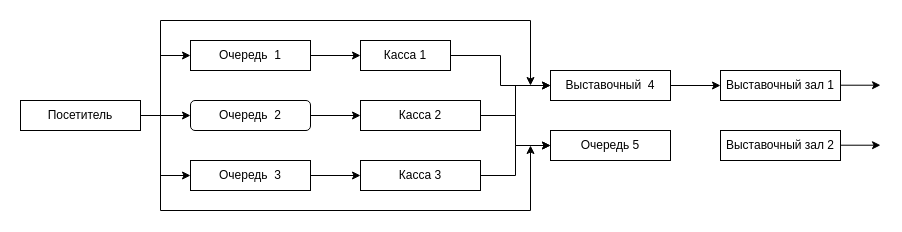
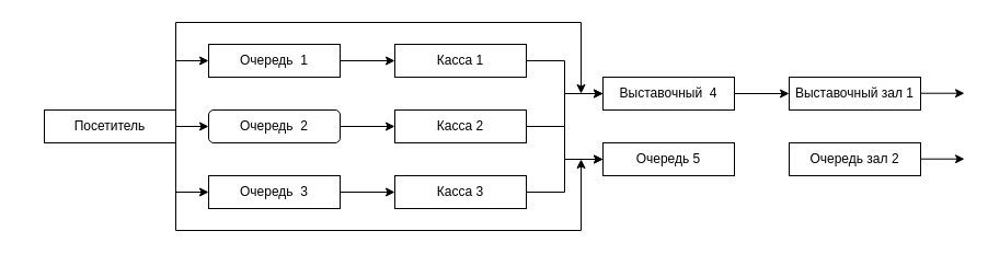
  <mxCell id="0" />
  <mxCell id="1" parent="0" />
  <mxCell id="2" style="edgeStyle=orthogonalEdgeStyle;rounded=0;orthogonalLoop=1;jettySize=auto;html=1;exitX=1;exitY=0.5;exitDx=0;exitDy=0;entryX=0;entryY=0.5;entryDx=0;entryDy=0;" edge="1" parent="1" source="7" target="25"><mxGeometry relative="1" as="geometry" /></mxCell>
  <mxCell id="3" style="edgeStyle=orthogonalEdgeStyle;rounded=0;orthogonalLoop=1;jettySize=auto;html=1;exitX=1;exitY=0.5;exitDx=0;exitDy=0;entryX=0;entryY=0.5;entryDx=0;entryDy=0;" edge="1" parent="1" source="7" target="23"><mxGeometry relative="1" as="geometry"><Array as="points"><mxPoint x="160" y="115" /><mxPoint x="160" y="55" /></Array></mxGeometry></mxCell>
  <mxCell id="4" style="edgeStyle=orthogonalEdgeStyle;rounded=0;orthogonalLoop=1;jettySize=auto;html=1;exitX=1;exitY=0.5;exitDx=0;exitDy=0;entryX=0;entryY=0.5;entryDx=0;entryDy=0;" edge="1" parent="1" source="7" target="27"><mxGeometry relative="1" as="geometry"><Array as="points"><mxPoint x="160" y="115" /><mxPoint x="160" y="175" /></Array></mxGeometry></mxCell>
  <mxCell id="5" style="edgeStyle=orthogonalEdgeStyle;rounded=0;orthogonalLoop=1;jettySize=auto;html=1;strokeWidth=1;startArrow=none;startFill=0;endArrow=classic;endFill=1;" edge="1" parent="1"><mxGeometry relative="1" as="geometry"><mxPoint x="160" y="115" as="sourcePoint" /><mxPoint x="530" y="85" as="targetPoint" /><Array as="points"><mxPoint x="160" y="20" /><mxPoint x="530" y="20" /><mxPoint x="530" y="85" /></Array></mxGeometry></mxCell>
  <mxCell id="6" style="edgeStyle=orthogonalEdgeStyle;rounded=0;orthogonalLoop=1;jettySize=auto;html=1;exitX=1;exitY=0.5;exitDx=0;exitDy=0;strokeWidth=1;startArrow=none;startFill=0;endArrow=classic;endFill=1;" edge="1" parent="1" source="7"><mxGeometry relative="1" as="geometry"><mxPoint x="530" y="145" as="targetPoint" /><Array as="points"><mxPoint x="160" y="115" /><mxPoint x="160" y="210" /><mxPoint x="530" y="210" /><mxPoint x="530" y="145" /></Array></mxGeometry></mxCell>
- <mxCell id="7" value="Посетитель" style="rounded=0;whiteSpace=wrap;html=1;" parent="1" vertex="1"><mxGeometry x="20" y="100" width="120" height="30" as="geometry" /></mxCell>
+ <mxCell id="7" value="Посетитель" style="rounded=0;whiteSpace=wrap;html=1;" parent="1" vertex="1"><mxGeometry x="40" y="100" width="120" height="30" as="geometry" /></mxCell>
  <mxCell id="8" style="edgeStyle=orthogonalEdgeStyle;rounded=0;orthogonalLoop=1;jettySize=auto;html=1;exitX=1;exitY=0.5;exitDx=0;exitDy=0;entryX=0;entryY=0.5;entryDx=0;entryDy=0;" edge="1" parent="1" source="10" target="20"><mxGeometry relative="1" as="geometry" /></mxCell>
  <mxCell id="9" style="edgeStyle=orthogonalEdgeStyle;rounded=0;orthogonalLoop=1;jettySize=auto;html=1;exitX=1;exitY=0.5;exitDx=0;exitDy=0;entryX=0;entryY=0.5;entryDx=0;entryDy=0;" edge="1" parent="1" source="10" target="21"><mxGeometry relative="1" as="geometry" /></mxCell>
  <mxCell id="10" value="Касса 2" style="rounded=0;whiteSpace=wrap;html=1;" parent="1" vertex="1"><mxGeometry x="360" y="100" width="120" height="30" as="geometry" /></mxCell>
  <mxCell id="11" style="edgeStyle=orthogonalEdgeStyle;rounded=0;orthogonalLoop=1;jettySize=auto;html=1;exitX=1;exitY=0.5;exitDx=0;exitDy=0;entryX=0;entryY=0.5;entryDx=0;entryDy=0;" edge="1" parent="1" source="12" target="20"><mxGeometry relative="1" as="geometry" /></mxCell>
- <mxCell id="12" value="Касса 1" style="rounded=0;whiteSpace=wrap;html=1;" parent="1" vertex="1"><mxGeometry x="360" y="40" width="90" height="30" as="geometry" /></mxCell>
+ <mxCell id="12" value="Касса 1" style="rounded=0;whiteSpace=wrap;html=1;" parent="1" vertex="1"><mxGeometry x="360" y="40" width="120" height="30" as="geometry" /></mxCell>
  <mxCell id="13" style="edgeStyle=orthogonalEdgeStyle;rounded=0;orthogonalLoop=1;jettySize=auto;html=1;exitX=1;exitY=0.5;exitDx=0;exitDy=0;entryX=0;entryY=0.5;entryDx=0;entryDy=0;" edge="1" parent="1" source="14" target="21"><mxGeometry relative="1" as="geometry" /></mxCell>
  <mxCell id="14" value="Касса 3" style="rounded=0;whiteSpace=wrap;html=1;" parent="1" vertex="1"><mxGeometry x="360" y="160" width="120" height="30" as="geometry" /></mxCell>
  <mxCell id="15" value="Выставочный зал 1" style="rounded=0;whiteSpace=wrap;html=1;" parent="1" vertex="1"><mxGeometry x="720" y="70" width="120" height="30" as="geometry" /></mxCell>
- <mxCell id="16" value="Выставочный зал 2" style="rounded=0;whiteSpace=wrap;html=1;" parent="1" vertex="1"><mxGeometry x="720" y="130" width="120" height="30" as="geometry" /></mxCell>
+ <mxCell id="16" value="Очередь зал 2" style="rounded=0;whiteSpace=wrap;html=1;" parent="1" vertex="1"><mxGeometry x="720" y="130" width="120" height="30" as="geometry" /></mxCell>
  <mxCell id="17" value="" style="endArrow=classic;html=1;rounded=0;exitX=1;exitY=0.5;exitDx=0;exitDy=0;" parent="1" edge="1"><mxGeometry width="50" height="50" relative="1" as="geometry"><mxPoint x="840" y="144.71" as="sourcePoint" /><mxPoint x="880" y="144.71" as="targetPoint" /></mxGeometry></mxCell>
  <mxCell id="18" value="" style="endArrow=classic;html=1;rounded=0;exitX=1;exitY=0.5;exitDx=0;exitDy=0;" edge="1" parent="1"><mxGeometry width="50" height="50" relative="1" as="geometry"><mxPoint x="840" y="84.71" as="sourcePoint" /><mxPoint x="880" y="84.71" as="targetPoint" /></mxGeometry></mxCell>
  <mxCell id="19" style="edgeStyle=orthogonalEdgeStyle;rounded=0;orthogonalLoop=1;jettySize=auto;html=1;exitX=1;exitY=0.5;exitDx=0;exitDy=0;entryX=0;entryY=0.5;entryDx=0;entryDy=0;" edge="1" parent="1" source="20" target="15"><mxGeometry relative="1" as="geometry" /></mxCell>
  <mxCell id="20" value="Выставочный &amp;nbsp;4" style="rounded=0;whiteSpace=wrap;html=1;" vertex="1" parent="1"><mxGeometry x="550" y="70" width="120" height="30" as="geometry" /></mxCell>
  <mxCell id="21" value="Очередь 5" style="rounded=0;whiteSpace=wrap;html=1;" vertex="1" parent="1"><mxGeometry x="550" y="130" width="120" height="30" as="geometry" /></mxCell>
  <mxCell id="22" style="edgeStyle=orthogonalEdgeStyle;rounded=0;orthogonalLoop=1;jettySize=auto;html=1;exitX=1;exitY=0.5;exitDx=0;exitDy=0;entryX=0;entryY=0.5;entryDx=0;entryDy=0;" edge="1" parent="1" source="23" target="12"><mxGeometry relative="1" as="geometry" /></mxCell>
  <mxCell id="23" value="Очередь &amp;nbsp;1" style="rounded=0;whiteSpace=wrap;html=1;" vertex="1" parent="1"><mxGeometry x="190" y="40" width="120" height="30" as="geometry" /></mxCell>
  <mxCell id="24" style="edgeStyle=orthogonalEdgeStyle;rounded=0;orthogonalLoop=1;jettySize=auto;html=1;exitX=1;exitY=0.5;exitDx=0;exitDy=0;entryX=0;entryY=0.5;entryDx=0;entryDy=0;" edge="1" parent="1" source="25" target="10"><mxGeometry relative="1" as="geometry" /></mxCell>
  <mxCell id="25" value="Очередь &amp;nbsp;2" style="whiteSpace=wrap;html=1;rounded=1;" vertex="1" parent="1"><mxGeometry x="190" y="100" width="120" height="30" as="geometry" /></mxCell>
  <mxCell id="26" style="edgeStyle=orthogonalEdgeStyle;rounded=0;orthogonalLoop=1;jettySize=auto;html=1;exitX=1;exitY=0.5;exitDx=0;exitDy=0;entryX=0;entryY=0.5;entryDx=0;entryDy=0;" edge="1" parent="1" source="27" target="14"><mxGeometry relative="1" as="geometry" /></mxCell>
  <mxCell id="27" value="Очередь &amp;nbsp;3" style="rounded=0;whiteSpace=wrap;html=1;" vertex="1" parent="1"><mxGeometry x="190" y="160" width="120" height="30" as="geometry" /></mxCell>
